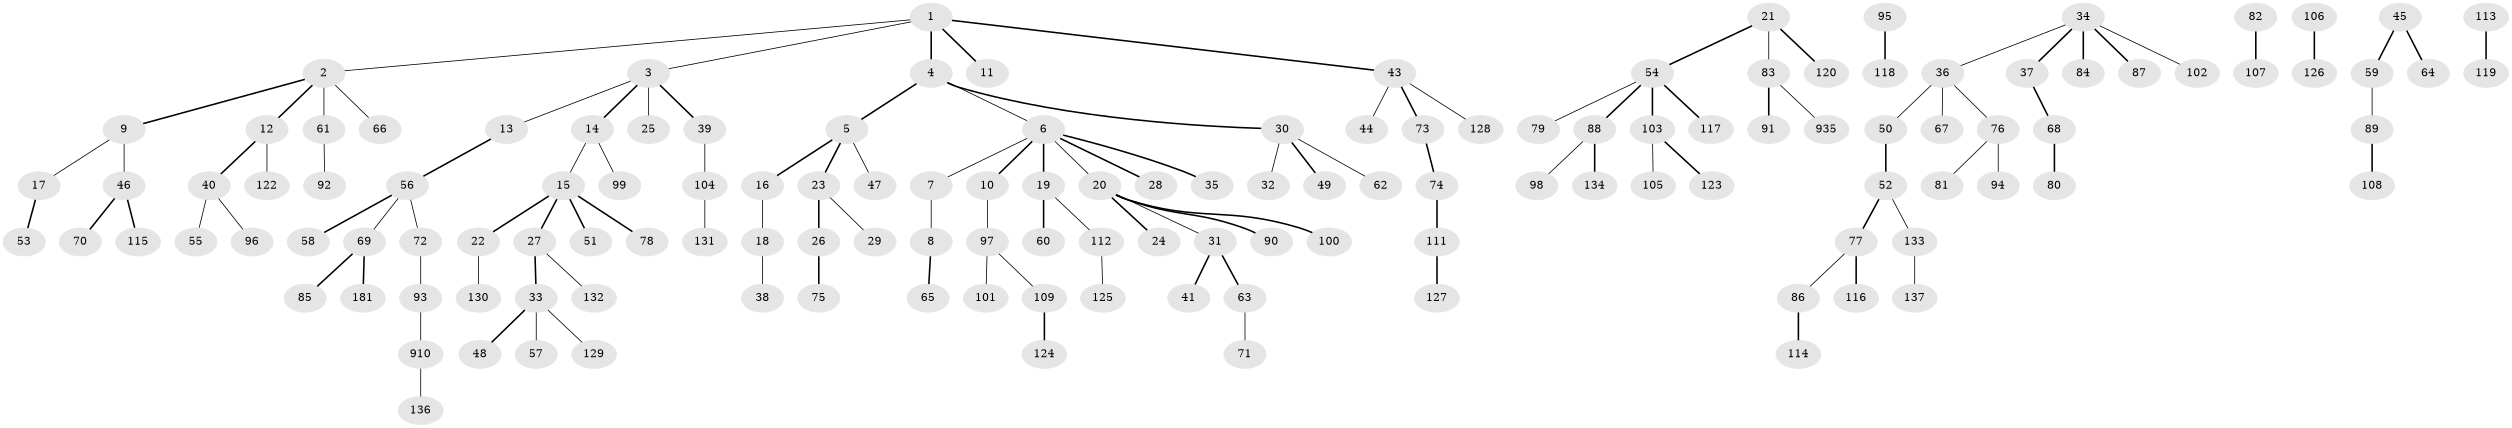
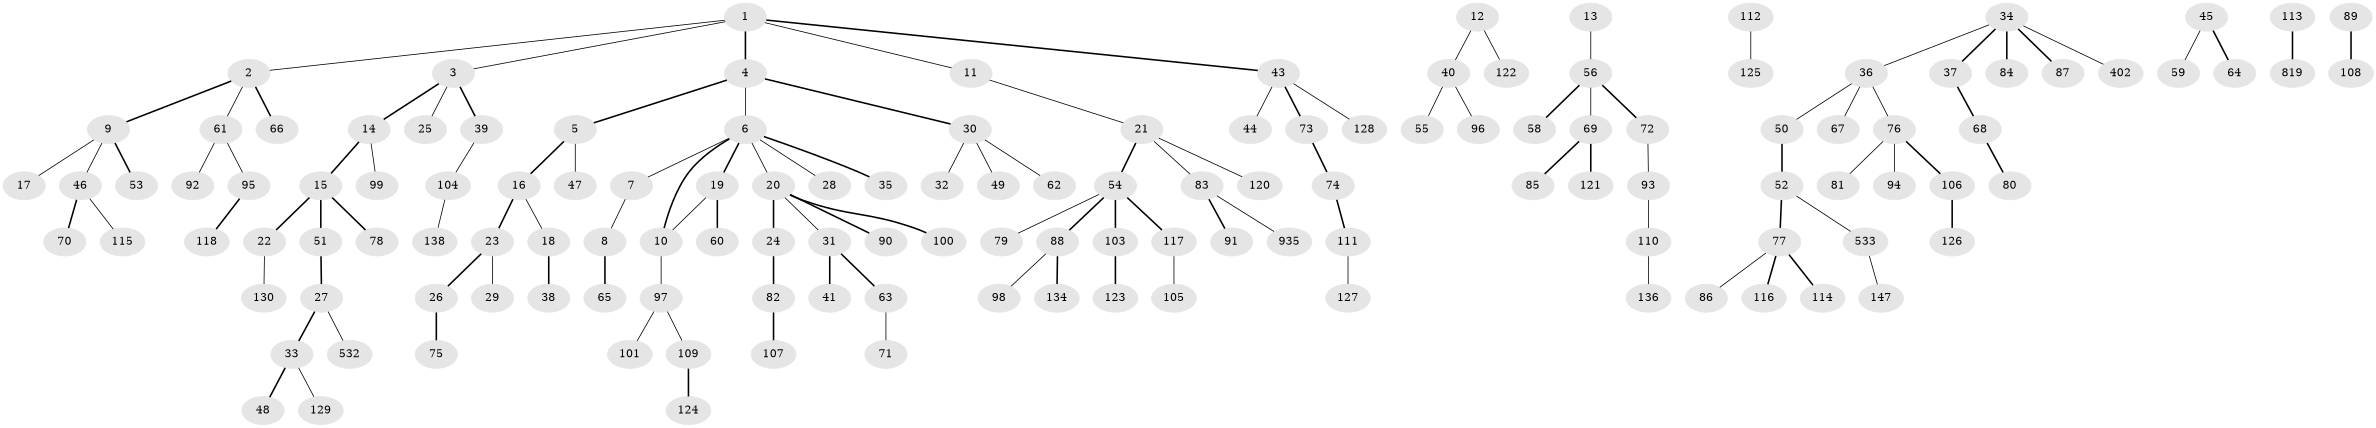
  graph {
    node [color=gray90 style=filled]
    edge [style=solid]
    1
    2
    3
    4
    11
    43
    9
    12
    61
    66
    13
    14
    25
    39
    5
    6
    30
    21
    44
    73
    128
    17
    46
    40
    122
    92
    95
    56
    15
    99
    104
    16
    23
    47
    7
    10
    19
    20
    28
    35
    32
    49
    62
    18
    26
    29
    8
    97
    60
    112
    24
    31
    90
    100
    65
    53
    70
    115
    101
    109
    54
    83
    120
    55
    96
    58
    69
    72
    22
    27
    51
    78
    130
    33
-   132
+   132 [label=532]
    38
    34
    36
    37
    84
    87
-   102
+   102 [label=402]
    125
    82
    41
    63
    79
    88
    103
    117
    91
    n92 [label=935]
    75
    107
    48
-   57
    129
    71
    50
    67
    76
    68
    52
    81
    94
    106
    80
-   131
+   131 [label=138]
    45
    59
    64
    113
-   119
+   119 [label=819]
    74
    89
    77
-   133
+   133 [label=533]
    86
    116
-   137
+   137 [label=147]
    98
    134
    105
    123
    85
-   121 [label=181]
+   121
    93
    108
    118
-   110 [label=910]
+   110
    111
    127
    126
    114
    136
    124
    1 -- 2
    1 -- 3
    1 -- 4 [style=bold]
-   1 -- 11 [style=bold]
+   1 -- 11
    1 -- 43 [style=bold]
    2 -- 9 [style=bold]
-   2 -- 12 [style=bold]
    2 -- 61
-   2 -- 66
-   3 -- 13
+   2 -- 66 [style=bold]
    3 -- 14 [style=bold]
    3 -- 25
    3 -- 39 [style=bold]
    4 -- 5 [style=bold]
    4 -- 6
    4 -- 30 [style=bold]
+   11 -- 21
    43 -- 44
    43 -- 73 [style=bold]
    43 -- 128
    9 -- 17
    9 -- 46
-   12 -- 40 [style=bold]
+   12 -- 40
    12 -- 122
    61 -- 92
-   13 -- 56 [style=bold]
-   14 -- 15
+   61 -- 95
+   13 -- 56
+   14 -- 15 [style=bold]
    14 -- 99
    39 -- 104
    5 -- 16 [style=bold]
-   5 -- 23 [style=bold]
+   16 -- 23 [style=bold]
    5 -- 47
    6 -- 7
    6 -- 10 [style=bold]
    6 -- 19 [style=bold]
    6 -- 20
-   6 -- 28 [style=bold]
+   6 -- 28
    6 -- 35 [style=bold]
    30 -- 32
-   30 -- 49 [style=bold]
+   30 -- 49
    30 -- 62
    21 -- 54 [style=bold]
    21 -- 83
-   21 -- 120 [style=bold]
+   21 -- 120
    73 -- 74 [style=bold]
-   17 -- 53 [style=bold]
+   9 -- 53 [style=bold]
    46 -- 70 [style=bold]
-   46 -- 115 [style=bold]
+   46 -- 115
    40 -- 55
    40 -- 96
    95 -- 118 [style=bold]
    56 -- 58 [style=bold]
    56 -- 69
-   56 -- 72
+   56 -- 72 [style=bold]
    15 -- 22 [style=bold]
-   15 -- 27 [style=bold]
+   51 -- 27 [style=bold]
    15 -- 51 [style=bold]
    15 -- 78 [style=bold]
    104 -- 131
    16 -- 18
    23 -- 26 [style=bold]
    23 -- 29
    7 -- 8
    10 -- 97
    19 -- 60 [style=bold]
-   19 -- 112
+   19 -- 10
    20 -- 24 [style=bold]
    20 -- 31
    20 -- 90 [style=bold]
    20 -- 100 [style=bold]
-   18 -- 38
+   18 -- 38 [style=bold]
    26 -- 75 [style=bold]
    8 -- 65 [style=bold]
    97 -- 101
    97 -- 109
    112 -- 125
+   24 -- 82 [style=bold]
    31 -- 41 [style=bold]
    31 -- 63 [style=bold]
    109 -- 124 [style=bold]
    54 -- 79
    54 -- 88 [style=bold]
    54 -- 103 [style=bold]
    54 -- 117 [style=bold]
    83 -- 91 [style=bold]
    83 -- n92
    69 -- 85 [style=bold]
    69 -- 121 [style=bold]
    72 -- 93
    22 -- 130
    27 -- 33 [style=bold]
    27 -- 132
    33 -- 48 [style=bold]
-   33 -- 57
    33 -- 129
    34 -- 36
    34 -- 37 [style=bold]
    34 -- 84 [style=bold]
    34 -- 87 [style=bold]
    34 -- 102
    36 -- 50
    36 -- 67
    36 -- 76
    37 -- 68 [style=bold]
    82 -- 107 [style=bold]
    63 -- 71
    88 -- 98
    88 -- 134 [style=bold]
-   103 -- 105
+   117 -- 105
    103 -- 123 [style=bold]
    50 -- 52 [style=bold]
    76 -- 81
    76 -- 94
+   76 -- 106 [style=bold]
    68 -- 80 [style=bold]
    52 -- 77 [style=bold]
    52 -- 133
    106 -- 126 [style=bold]
-   45 -- 59 [style=bold]
+   45 -- 59
    45 -- 64 [style=bold]
-   59 -- 89
    113 -- 119 [style=bold]
    74 -- 111 [style=bold]
    89 -- 108 [style=bold]
    77 -- 86
    77 -- 116 [style=bold]
    133 -- 137
-   86 -- 114 [style=bold]
+   77 -- 114 [style=bold]
    93 -- 110
    110 -- 136
-   111 -- 127 [style=bold]
+   111 -- 127
  }
